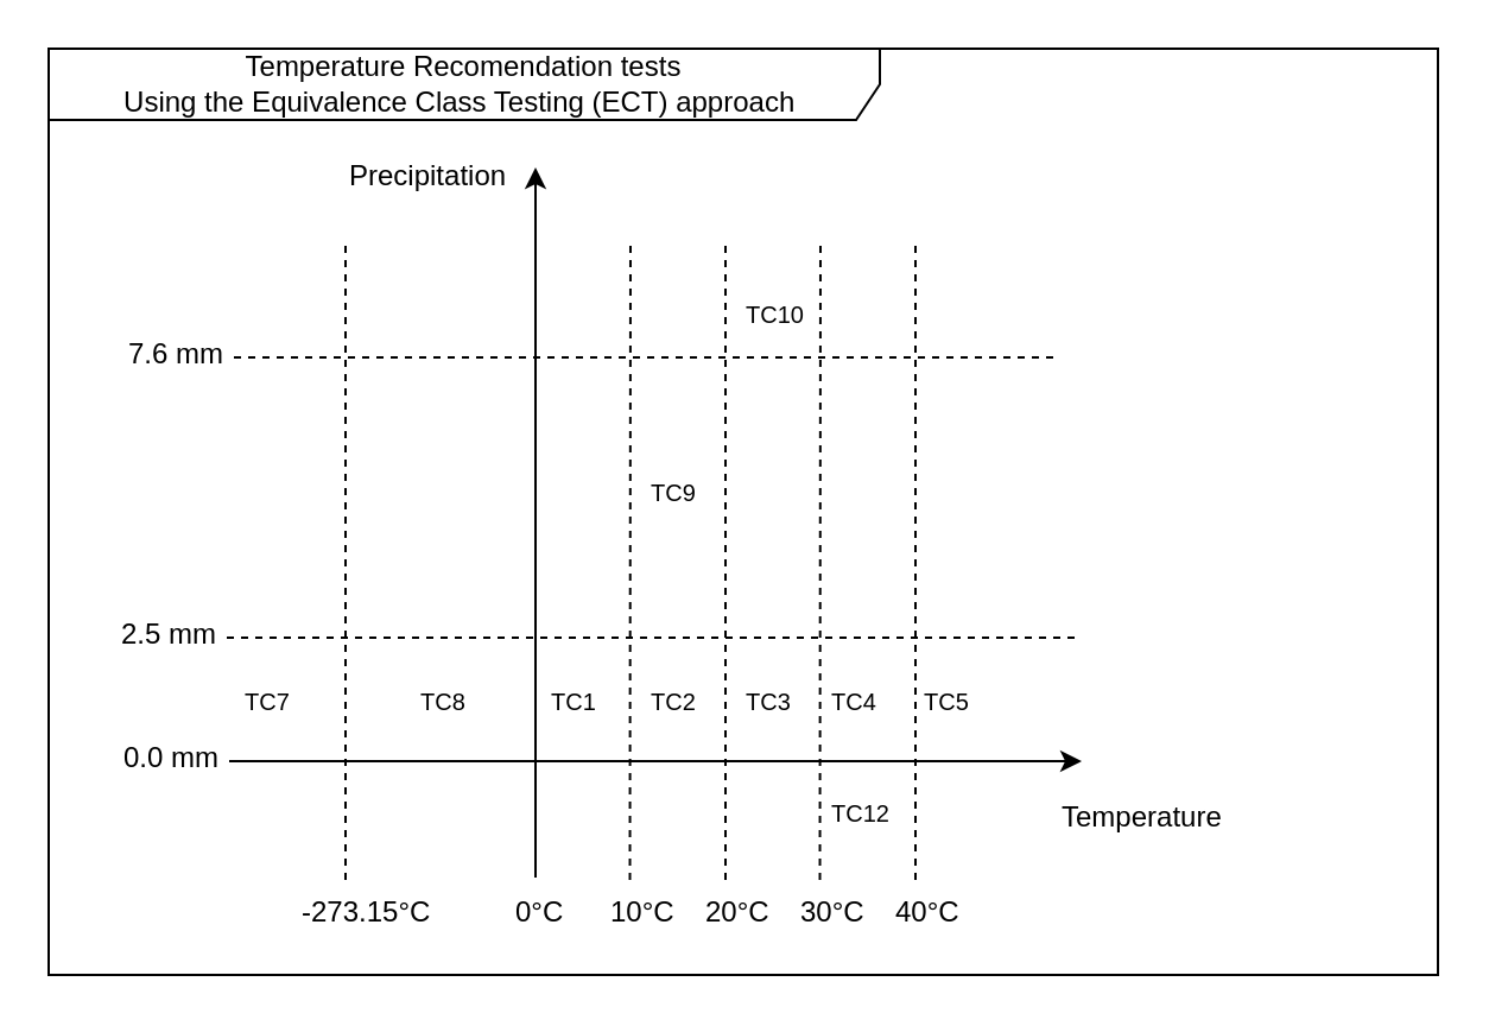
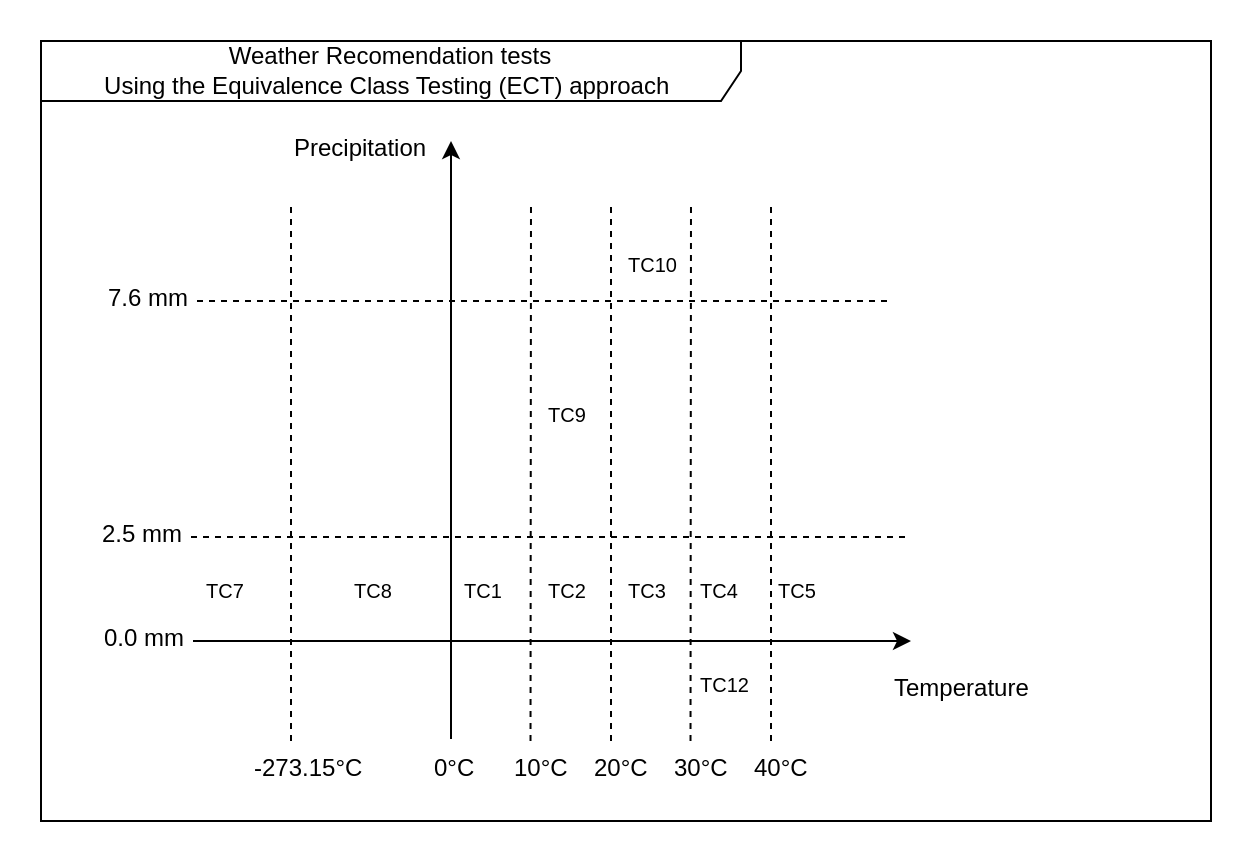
  <mxCell id="0" />
  <mxCell id="1" parent="0" />
  <mxCell id="2" value="" style="endArrow=classic;html=1;rounded=0;" edge="1" parent="1"><mxGeometry width="50" height="50" relative="1" as="geometry"><mxPoint x="225" y="369" as="sourcePoint" /><mxPoint x="225" y="70" as="targetPoint" /></mxGeometry></mxCell>
  <mxCell id="3" value="" style="endArrow=classic;html=1;rounded=0;" edge="1" parent="1"><mxGeometry width="50" height="50" relative="1" as="geometry"><mxPoint x="96" y="320" as="sourcePoint" /><mxPoint x="455" y="320" as="targetPoint" /></mxGeometry></mxCell>
  <mxCell id="4" value="Temperature" style="text;whiteSpace=wrap;" vertex="1" parent="1"><mxGeometry x="445" y="330" width="70" height="20" as="geometry" /></mxCell>
  <mxCell id="5" value="Precipitation" style="text;whiteSpace=wrap;" vertex="1" parent="1"><mxGeometry x="145" y="60" width="100" height="40" as="geometry" /></mxCell>
  <mxCell id="6" value="" style="endArrow=none;dashed=1;html=1;rounded=0;" edge="1" parent="1"><mxGeometry width="50" height="50" relative="1" as="geometry"><mxPoint x="95" y="268" as="sourcePoint" /><mxPoint x="455" y="268" as="targetPoint" /></mxGeometry></mxCell>
  <mxCell id="7" value="" style="endArrow=none;dashed=1;html=1;rounded=0;" edge="1" parent="1"><mxGeometry width="50" height="50" relative="1" as="geometry"><mxPoint x="145" y="370" as="sourcePoint" /><mxPoint x="145" y="100" as="targetPoint" /></mxGeometry></mxCell>
  <mxCell id="8" value="" style="endArrow=none;dashed=1;html=1;rounded=0;" edge="1" parent="1"><mxGeometry width="50" height="50" relative="1" as="geometry"><mxPoint x="264.76" y="370" as="sourcePoint" /><mxPoint x="265" y="100" as="targetPoint" /></mxGeometry></mxCell>
  <mxCell id="9" value="" style="endArrow=none;dashed=1;html=1;rounded=0;" edge="1" parent="1"><mxGeometry width="50" height="50" relative="1" as="geometry"><mxPoint x="305" y="370" as="sourcePoint" /><mxPoint x="305" y="100" as="targetPoint" /></mxGeometry></mxCell>
  <mxCell id="10" value="10°C" style="text;whiteSpace=wrap;" vertex="1" parent="1"><mxGeometry x="255" y="370" width="50" height="20" as="geometry" /></mxCell>
  <mxCell id="11" value="20°C" style="text;whiteSpace=wrap;" vertex="1" parent="1"><mxGeometry x="295" y="370" width="50" height="20" as="geometry" /></mxCell>
  <mxCell id="12" value="30°C" style="text;whiteSpace=wrap;" vertex="1" parent="1"><mxGeometry x="335" y="370" width="70" height="20" as="geometry" /></mxCell>
  <mxCell id="13" value="40°C" style="text;whiteSpace=wrap;" vertex="1" parent="1"><mxGeometry x="375" y="370" width="50" height="20" as="geometry" /></mxCell>
  <mxCell id="14" value="2.5 mm" style="text;whiteSpace=wrap;" vertex="1" parent="1"><mxGeometry x="49" y="253" width="49" height="40" as="geometry" /></mxCell>
  <mxCell id="15" value="7.6 mm" style="text;whiteSpace=wrap;" vertex="1" parent="1"><mxGeometry x="52" y="135" width="49" height="40" as="geometry" /></mxCell>
  <mxCell id="16" value="" style="endArrow=none;dashed=1;html=1;rounded=0;" edge="1" parent="1"><mxGeometry width="50" height="50" relative="1" as="geometry"><mxPoint x="344.76" y="370" as="sourcePoint" /><mxPoint x="345" y="100" as="targetPoint" /></mxGeometry></mxCell>
  <mxCell id="17" value="0°C" style="text;whiteSpace=wrap;" vertex="1" parent="1"><mxGeometry x="215" y="370" width="50" height="20" as="geometry" /></mxCell>
  <mxCell id="18" value="" style="endArrow=none;dashed=1;html=1;rounded=0;" edge="1" parent="1"><mxGeometry width="50" height="50" relative="1" as="geometry"><mxPoint x="98" y="150" as="sourcePoint" /><mxPoint x="445" y="150" as="targetPoint" /></mxGeometry></mxCell>
  <mxCell id="19" value="0.0 mm" style="text;whiteSpace=wrap;" vertex="1" parent="1"><mxGeometry x="50" y="305" width="49" height="40" as="geometry" /></mxCell>
  <mxCell id="20" value="TC1" style="text;whiteSpace=wrap;fontSize=10;" vertex="1" parent="1"><mxGeometry x="230" y="283" width="27" height="30" as="geometry" /></mxCell>
  <mxCell id="21" value="" style="endArrow=none;dashed=1;html=1;rounded=0;" edge="1" parent="1"><mxGeometry width="50" height="50" relative="1" as="geometry"><mxPoint x="385" y="370" as="sourcePoint" /><mxPoint x="385" y="100" as="targetPoint" /></mxGeometry></mxCell>
  <mxCell id="22" value="-273.15°C" style="text;whiteSpace=wrap;" vertex="1" parent="1"><mxGeometry x="125" y="370" width="50" height="20" as="geometry" /></mxCell>
  <mxCell id="23" value="TC2" style="text;whiteSpace=wrap;fontSize=10;" vertex="1" parent="1"><mxGeometry x="271.5" y="283" width="27" height="30" as="geometry" /></mxCell>
  <mxCell id="24" value="TC3" style="text;whiteSpace=wrap;fontSize=10;" vertex="1" parent="1"><mxGeometry x="311.5" y="283" width="27" height="30" as="geometry" /></mxCell>
  <mxCell id="25" value="TC4" style="text;whiteSpace=wrap;fontSize=10;" vertex="1" parent="1"><mxGeometry x="348" y="283" width="27" height="30" as="geometry" /></mxCell>
  <mxCell id="26" value="TC5" style="text;whiteSpace=wrap;fontSize=10;" vertex="1" parent="1"><mxGeometry x="386.5" y="283" width="27" height="30" as="geometry" /></mxCell>
  <mxCell id="27" value="TC7" style="text;whiteSpace=wrap;fontSize=10;" vertex="1" parent="1"><mxGeometry x="101" y="283" width="27" height="30" as="geometry" /></mxCell>
  <mxCell id="28" value="TC8" style="text;whiteSpace=wrap;fontSize=10;" vertex="1" parent="1"><mxGeometry x="175" y="283" width="27" height="30" as="geometry" /></mxCell>
  <mxCell id="29" value="TC9" style="text;whiteSpace=wrap;fontSize=10;" vertex="1" parent="1"><mxGeometry x="271.5" y="195" width="27" height="30" as="geometry" /></mxCell>
  <mxCell id="30" value="TC10" style="text;whiteSpace=wrap;fontSize=10;" vertex="1" parent="1"><mxGeometry x="311.5" y="120" width="27" height="30" as="geometry" /></mxCell>
  <mxCell id="31" value="TC12" style="text;whiteSpace=wrap;fontSize=10;" vertex="1" parent="1"><mxGeometry x="348" y="330" width="27" height="30" as="geometry" /></mxCell>
- <mxCell id="32" value="Temperature Recomendation tests&lt;br style=&quot;border-color: var(--border-color); padding: 0px; margin: 0px; text-align: left;&quot;&gt;&lt;span style=&quot;text-align: left;&quot;&gt;Using the Equivalence Class Testing (ECT) approach&amp;nbsp;&lt;/span&gt;" style="shape=umlFrame;whiteSpace=wrap;html=1;pointerEvents=0;recursiveResize=0;container=1;collapsible=0;width=350;height=30;" vertex="1" parent="1"><mxGeometry x="20" y="20" width="585" height="390" as="geometry" /></mxCell>
+ <mxCell id="32" value="Weather Recomendation tests&lt;br style=&quot;border-color: var(--border-color); padding: 0px; margin: 0px; text-align: left;&quot;&gt;&lt;span style=&quot;text-align: left;&quot;&gt;Using the Equivalence Class Testing (ECT) approach&amp;nbsp;&lt;/span&gt;" style="shape=umlFrame;whiteSpace=wrap;html=1;pointerEvents=0;recursiveResize=0;container=1;collapsible=0;width=350;height=30;" vertex="1" parent="1"><mxGeometry x="20" y="20" width="585" height="390" as="geometry" /></mxCell>
